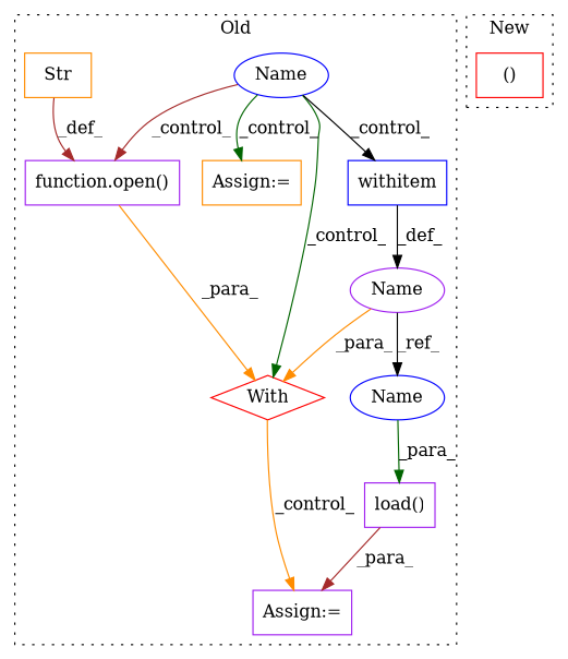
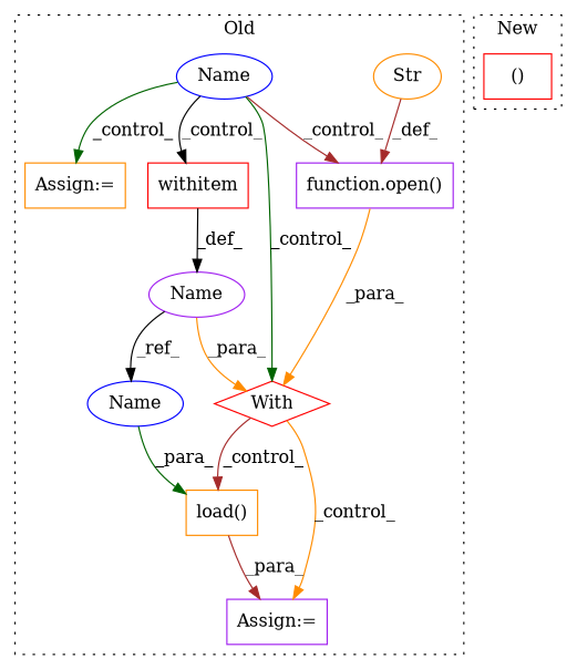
  digraph {
    node [a=87 color=purple l=4 shape=box]
    edge [color=brown]
    n1 [a=75 l="5,1" label="function.open()" s="3380,3429"]
    n2 [a=39 color=red l="5,69" label=With s="3375,3384" shape=diamond]
-   n3 [a=49 color=blue label=withitem s=3380]
-   n4 [a=66 color=darkorange label=Str s=3425]
+   n3 [a=49 color=red label=withitem s=3380]
+   n4 [a=66 color=darkorange label=Str s=3425 shape=ellipse]
    n5 [a=68 l=3 label="Assign:=" s=3459]
    n6 [l=1 label=Name s=3434 shape=ellipse]
-   n7 [a=75 l="12,1" label="load()" s="3462,3475"]
+   n7 [a=75 color=darkorange l="12,1" label="load()" s="3462,3475"]
    n8 [color=blue l=10 label=Name s=3062 shape=ellipse]
    n9 [a=68 color=darkorange l=3 label="Assign:=" s=3331]
    n10 [color=blue l=1 label=Name s=3474 shape=ellipse]
    n11 [a=54 color=red l=8 label="()" s=3584]
    subgraph cluster_1 {
      label=Old
      style=dotted
      n1
      n2
      n3
      n4
      n5
      n6
      n7
      n8
      n9
      n10
    }
    subgraph cluster_2 {
      label=New
      style=dotted
      n11
    }
    n1 -> n2 [color=darkorange label=_para_]
    n2 -> n5 [color=darkorange label=_control_]
+   n2 -> n7 [label=_control_]
    n3 -> n6 [color=black label=_def_]
    n4 -> n1 [label=_def_]
    n6 -> n2 [color=darkorange label=_para_]
    n6 -> n10 [color=black label=_ref_]
    n7 -> n5 [label=_para_]
    n8 -> n1 [label=_control_]
    n8 -> n2 [color=darkgreen label=_control_]
    n8 -> n3 [color=black label=_control_]
    n8 -> n9 [color=darkgreen label=_control_]
    n10 -> n7 [color=darkgreen label=_para_]
  }
